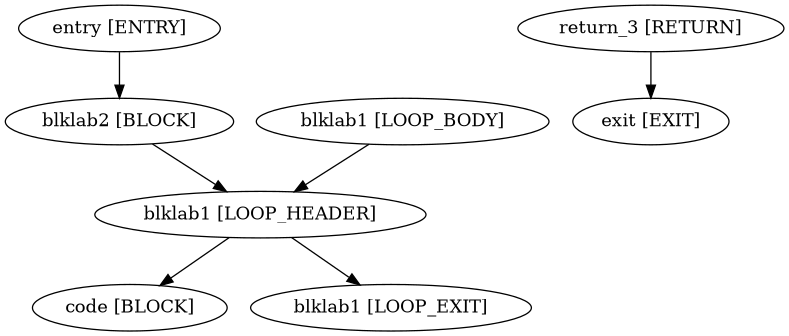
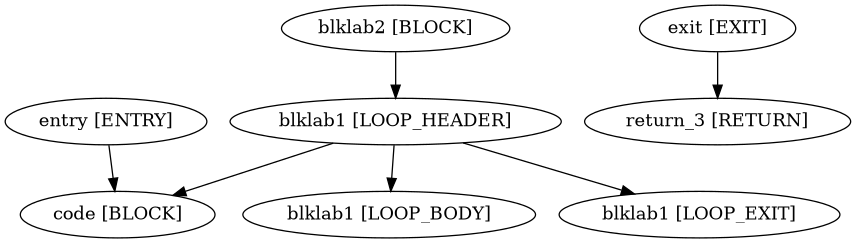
  digraph {
    "entry [ENTRY]"
    "code [BLOCK]"
    "blklab1 [LOOP_HEADER]"
    "blklab1 [LOOP_BODY]"
    "blklab1 [LOOP_EXIT]"
    "blklab2 [BLOCK]"
    "return_3 [RETURN]"
    "exit [EXIT]"
-   "entry [ENTRY]" -> "blklab2 [BLOCK]"
+   "entry [ENTRY]" -> "code [BLOCK]"
    "blklab1 [LOOP_HEADER]" -> "code [BLOCK]"
-   "blklab1 [LOOP_BODY]" -> "blklab1 [LOOP_HEADER]"
+   "blklab1 [LOOP_HEADER]" -> "blklab1 [LOOP_BODY]"
    "blklab1 [LOOP_HEADER]" -> "blklab1 [LOOP_EXIT]"
    "blklab2 [BLOCK]" -> "blklab1 [LOOP_HEADER]"
-   "return_3 [RETURN]" -> "exit [EXIT]"
+   "exit [EXIT]" -> "return_3 [RETURN]"
  }
